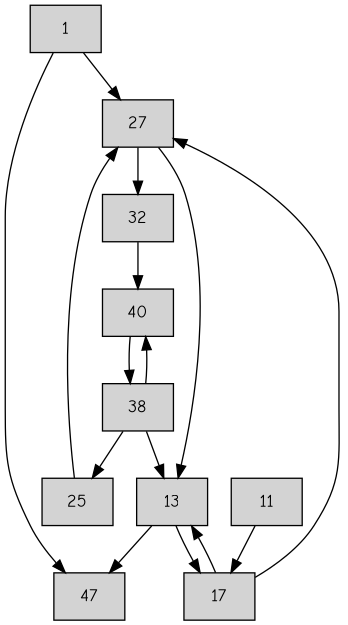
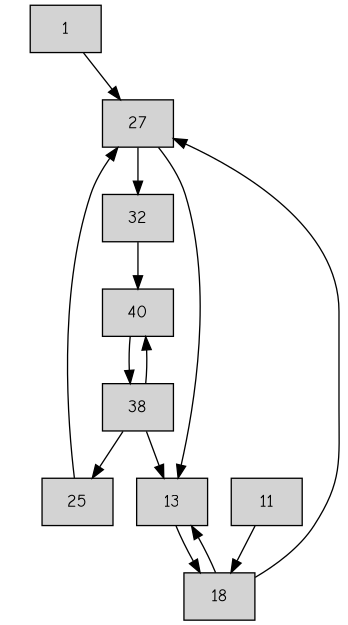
  digraph {
    fontname="Comic Neue"
    node [fontname="Comic Neue" shape=box style=filled]
    edge [fontname="Comic Neue"]
    n1 [label=1]
-   n2 [label=47]
    n3 [label=27]
    n4 [label=11]
-   n5 [label=17]
+   n5 [label=18]
    n6 [label=13]
    n7 [label=32]
    n8 [label=25]
    n9 [label=40]
    n10 [label=38]
-   n1 -> n2
    n1 -> n3
    n3 -> n6
    n3 -> n7
    n4 -> n5
    n5 -> n3
    n5 -> n6
-   n6 -> n2
    n6 -> n5
    n7 -> n9
    n8 -> n3
    n9 -> n10
    n10 -> n6
    n10 -> n8
    n10 -> n9
  }
